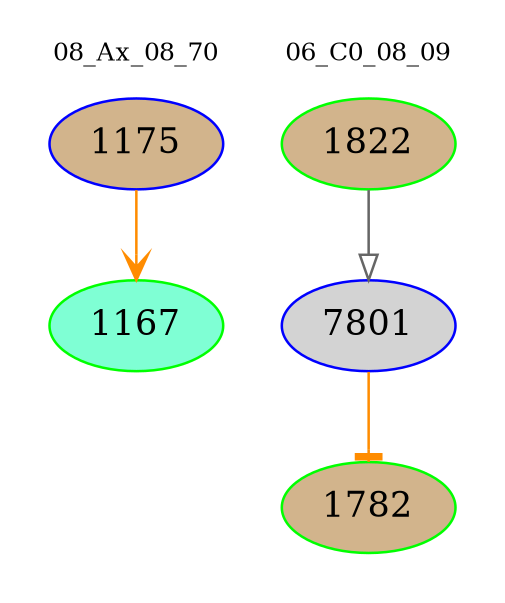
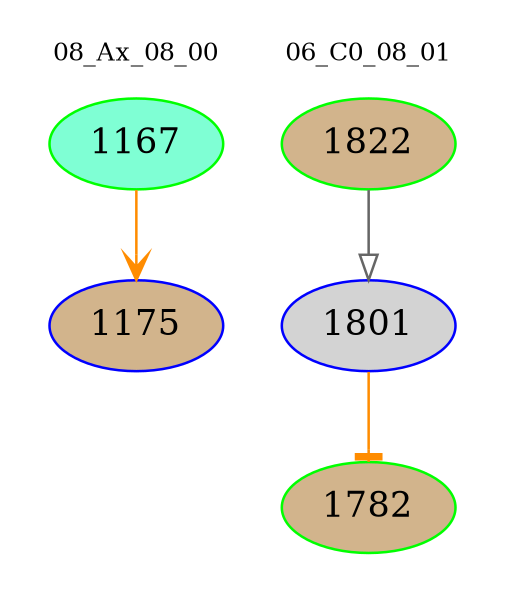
  digraph {
    node [color=green fillcolor=tan style=filled]
    edge [color=darkorange]
    n1 [color=blue label=1175]
    n2 [fillcolor=aquamarine label=1167]
    n3 [label=1822]
-   n4 [color=blue fillcolor=lightgrey label=7801]
+   n4 [color=blue fillcolor=lightgrey label=1801]
    n5 [label=1782]
    subgraph cluster_1 {
      color=white
      fontsize=10
-     label="08_Ax_08_70"
+     label="08_Ax_08_00"
      n1
      n2
    }
    subgraph cluster_2 {
      color=white
      fontsize=10
-     label="06_C0_08_09"
+     label="06_C0_08_01"
      n3
      n4
      n5
    }
-   n1 -> n2 [arrowhead=vee]
+   n2 -> n1 [arrowhead=vee]
    n3 -> n4 [arrowhead=onormal color=gray40]
    n4 -> n5 [arrowhead=tee]
  }
